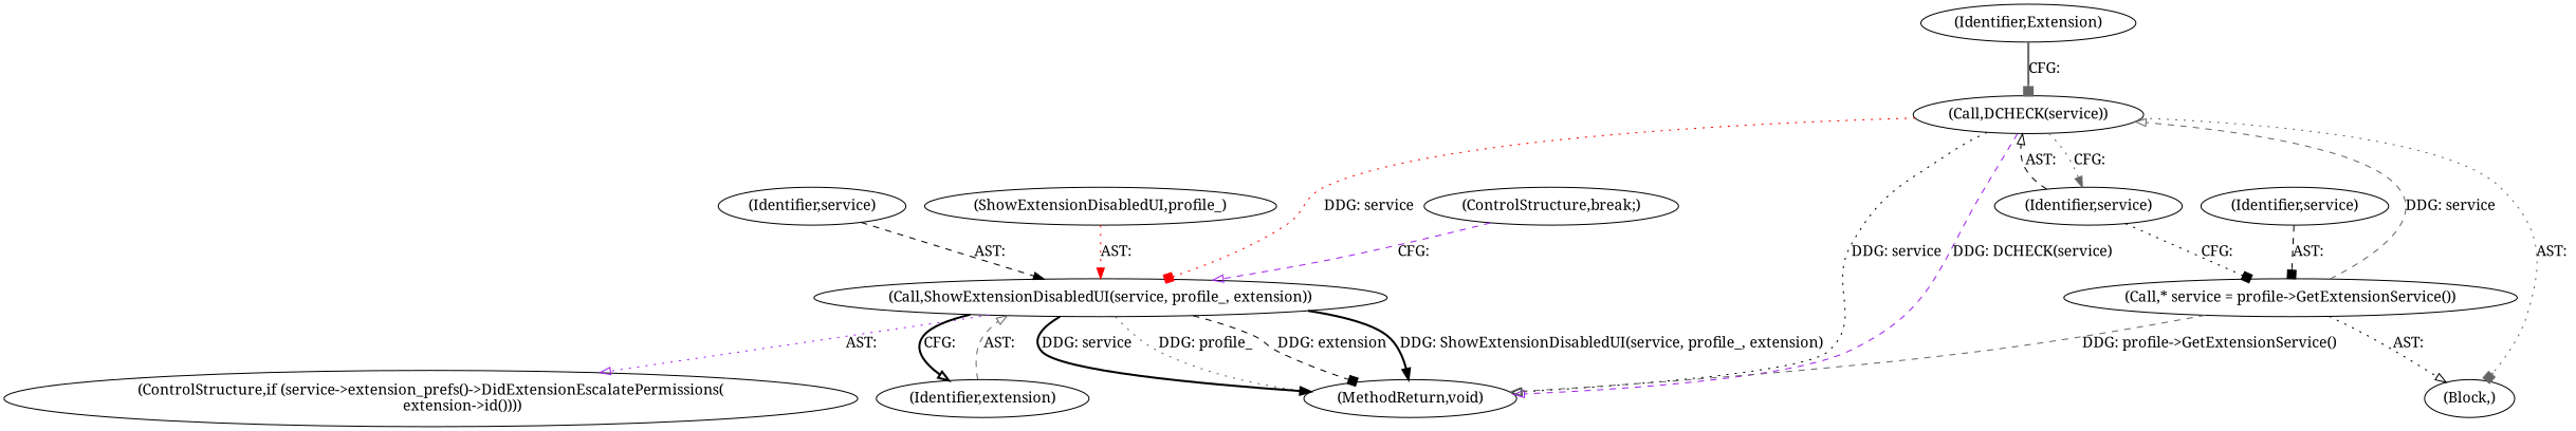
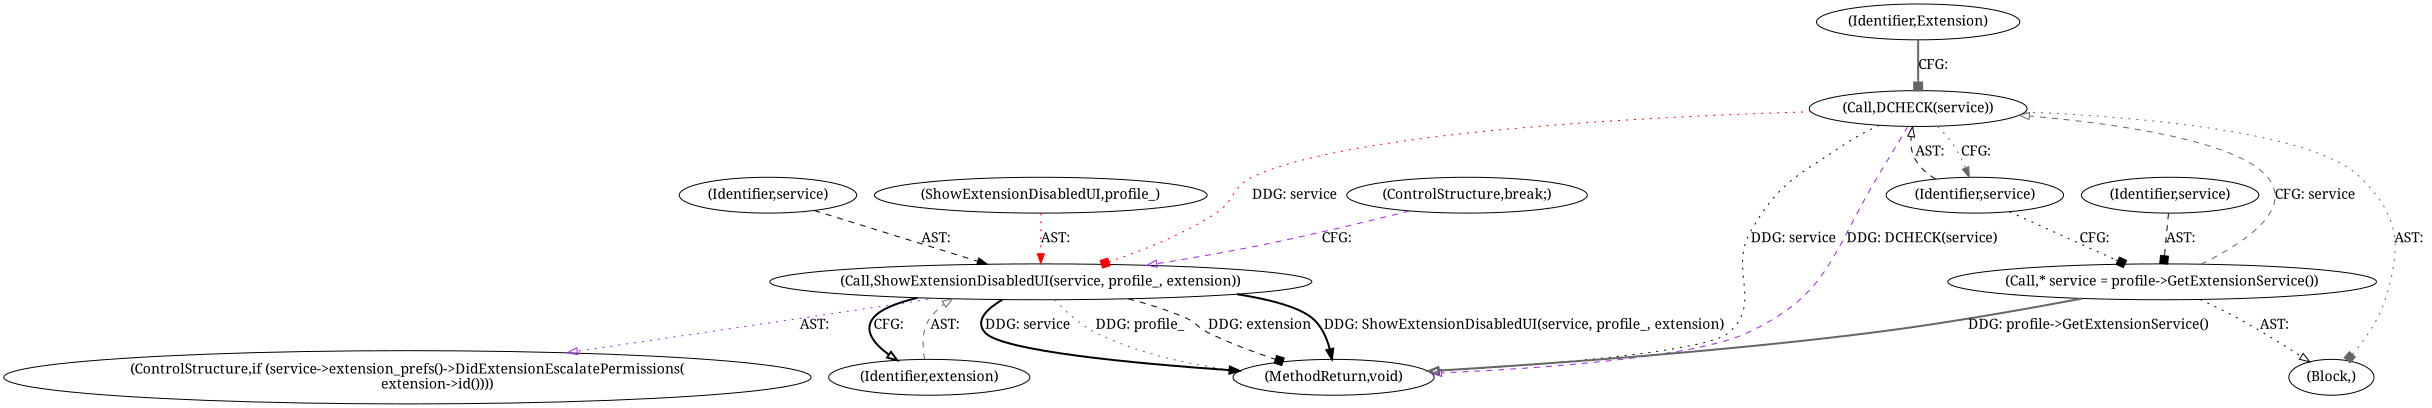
  digraph {
    fontname="Noto Serif"
    node [fontname="Noto Serif"]
    edge [arrowhead=onormal color=black fontname="Noto Serif" style=dotted]
    n1 [label="(Call,DCHECK(service))"]
    n2 [label="(Call,ShowExtensionDisabledUI(service, profile_, extension))"]
    n3 [label="(Identifier,service)"]
    n4 [label="(MethodReturn,void)"]
    n5 [label="(Block,)"]
    n6 [label="(ControlStructure,if (service->extension_prefs()->DidExtensionEscalatePermissions(\n                extension->id())))"]
    n7 [label="(Identifier,extension)"]
    n8 [label="(Call,* service = profile->GetExtensionService())"]
    n9 [label="(ControlStructure,break;)"]
    n10 [label="(Identifier,Extension)"]
    n11 [label="(Identifier,service)"]
    n12 [label="(Identifier,service)"]
    n13 [label="(ShowExtensionDisabledUI,profile_)"]
    n1 -> n2 [arrowhead=box color=red label="DDG: service"]
    n1 -> n3 [arrowhead=normal color=gray40 label="CFG: "]
    n1 -> n4 [label="DDG: service"]
    n1 -> n4 [color=purple label="DDG: DCHECK(service)" style=dashed]
    n1 -> n5 [arrowhead=box color=gray40 label="AST: "]
    n2 -> n4 [arrowhead=normal color=gray40 label="DDG: profile_"]
    n2 -> n4 [arrowhead=box label="DDG: extension" style=dashed]
    n2 -> n4 [arrowhead=normal label="DDG: ShowExtensionDisabledUI(service, profile_, extension)" style=bold]
    n2 -> n4 [arrowhead=normal label="DDG: service" style=bold]
    n2 -> n6 [color=purple label="AST: "]
    n2 -> n7 [label="CFG: " style=bold]
    n3 -> n1 [label="AST: " style=dashed]
    n3 -> n8 [arrowhead=box label="CFG: "]
    n7 -> n2 [color=gray40 label="AST: " style=dashed]
-   n8 -> n1 [color=gray40 label="DDG: service" style=dashed]
-   n8 -> n4 [color=gray40 label="DDG: profile->GetExtensionService()" style=dashed]
+   n8 -> n1 [color=gray40 label="CFG: service" style=dashed]
+   n8 -> n4 [color=gray40 label="DDG: profile->GetExtensionService()" style=bold]
    n8 -> n5 [label="AST: "]
    n9 -> n2 [color=purple label="CFG: " style=dashed]
    n10 -> n1 [arrowhead=box color=gray40 label="CFG: " style=bold]
    n11 -> n8 [arrowhead=box label="AST: " style=dashed]
    n12 -> n2 [arrowhead=normal label="AST: " style=dashed]
    n13 -> n2 [arrowhead=normal color=red label="AST: "]
  }
